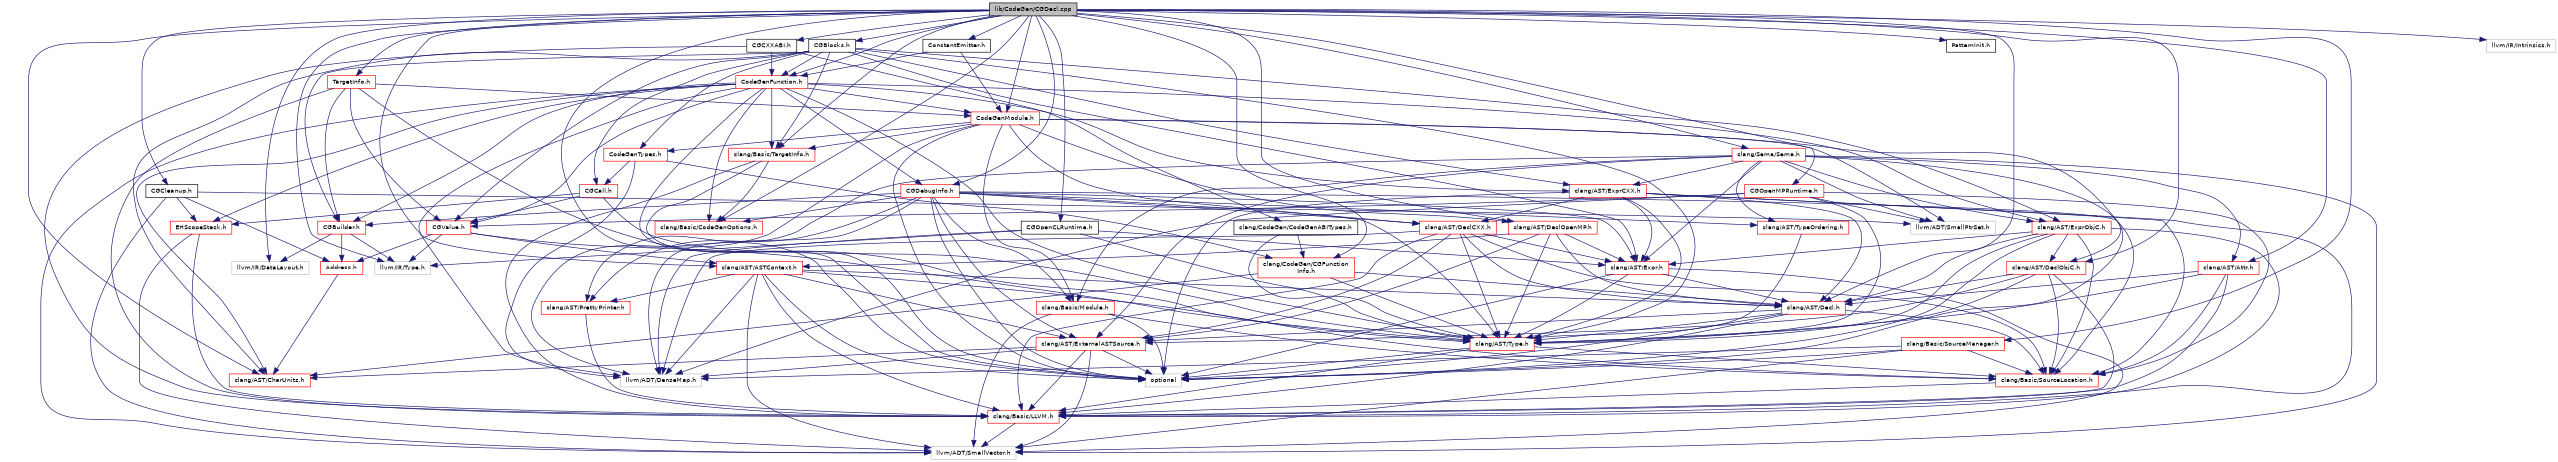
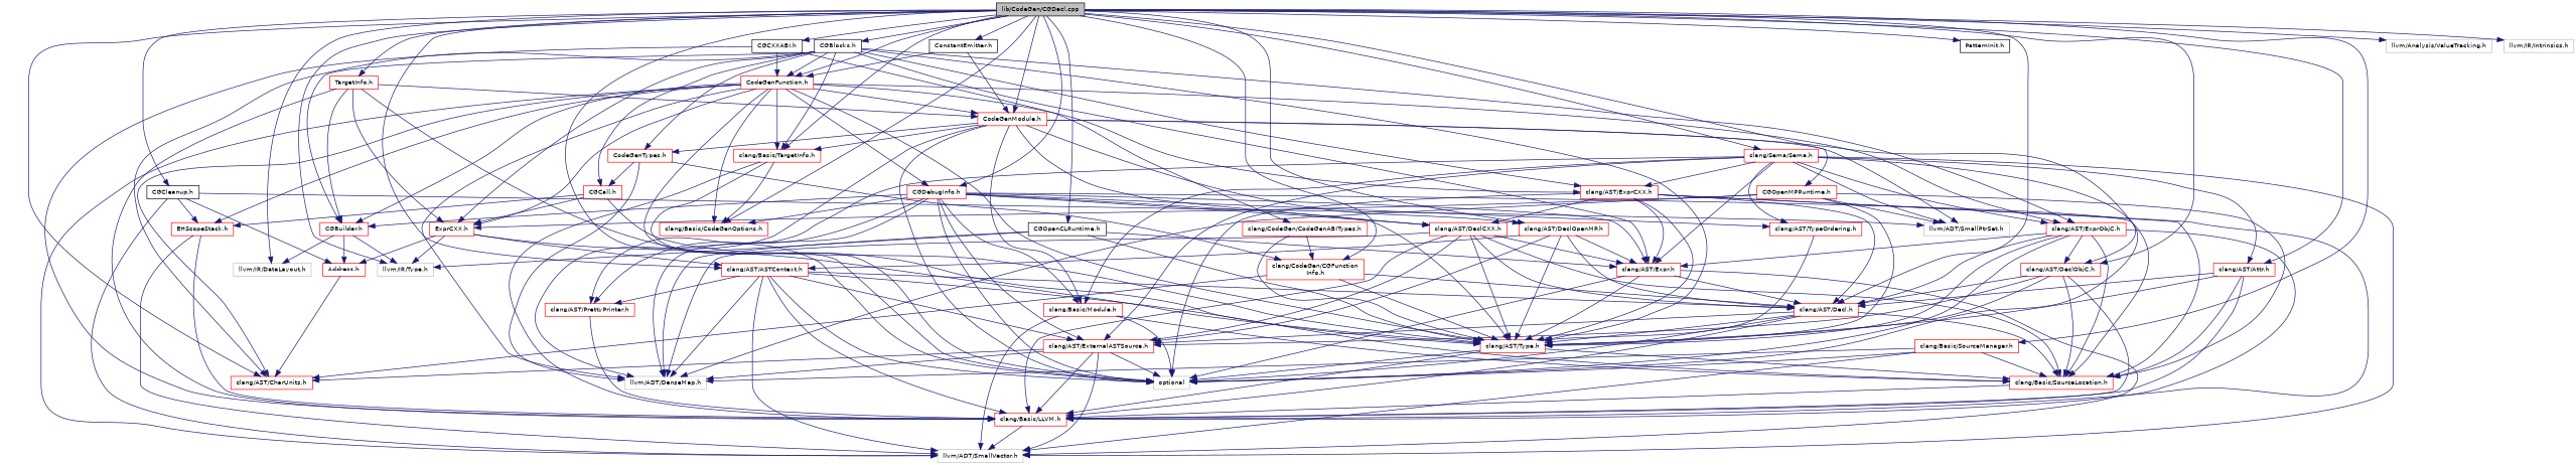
  digraph {
    node [color=red fontname=Helvetica fontsize=10 shape=record]
    edge [color=midnightblue fontname=Helvetica fontsize=10 labelfontname=Helvetica labelfontsize=10 style=solid]
    n1 [color=black fillcolor=grey75 fontcolor=black height=0.2 label="lib/CodeGen/CGDecl.cpp" style=filled width=0.4]
    n2 [color=black height=0.2 label="CGBlocks.h" width=0.4]
    n3 [height=0.2 label="clang/AST/CharUnits.h" width=0.4]
    n4 [color=grey75 height=0.2 label="llvm/IR/DataLayout.h" width=0.4]
    n5 [color=grey75 height=0.2 label="llvm/IR/Type.h" width=0.4]
    n6 [height=0.2 label="clang/AST/ASTContext.h" width=0.4]
    n7 [height=0.2 label="clang/AST/Decl.h" width=0.4]
    n8 [color=grey75 height=0.2 label=optional width=0.4]
    n9 [height=0.2 label="CodeGenFunction.h" width=0.4]
    n10 [height=0.2 label="CGDebugInfo.h" width=0.4]
    n11 [height=0.2 label="clang/Basic/CodeGenOptions.h" width=0.4]
    n12 [height=0.2 label="CodeGenModule.h" width=0.4]
    n13 [height=0.2 label="clang/CodeGen/CGFunction\lInfo.h" width=0.4]
    n14 [height=0.2 label="clang/AST/DeclObjC.h" width=0.4]
    n15 [height=0.2 label="clang/AST/DeclOpenMP.h" width=0.4]
    n16 [height=0.2 label="clang/Basic/TargetInfo.h" width=0.4]
    n17 [color=black height=0.2 label="CGCXXABI.h" width=0.4]
    n18 [color=black height=0.2 label="CGCleanup.h" width=0.4]
    n19 [color=black height=0.2 label="CGOpenCLRuntime.h" width=0.4]
    n20 [height=0.2 label="CGOpenMPRuntime.h" width=0.4]
    n21 [color=black height=0.2 label="ConstantEmitter.h" width=0.4]
    n22 [color=black height=0.2 label="PatternInit.h" width=0.4]
    n23 [height=0.2 label="TargetInfo.h" width=0.4]
    n24 [height=0.2 label="clang/AST/Attr.h" width=0.4]
    n25 [height=0.2 label="clang/Basic/SourceManager.h" width=0.4]
    n26 [height=0.2 label="clang/Sema/Sema.h" width=0.4]
+   n27 [color=grey75 height=0.2 label="llvm/Analysis/ValueTracking.h" width=0.4]
    n28 [color=grey75 height=0.2 label="llvm/IR/Intrinsics.h" width=0.4]
    n29 [height=0.2 label="CGBuilder.h" width=0.4]
    n30 [height=0.2 label="CGCall.h" width=0.4]
-   n31 [height=0.2 label="CGValue.h" width=0.4]
+   n31 [height=0.2 label="ExprCXX.h" width=0.4]
    n32 [height=0.2 label="clang/AST/Type.h" width=0.4]
    n33 [height=0.2 label="clang/AST/Expr.h" width=0.4]
    n34 [height=0.2 label="CodeGenTypes.h" width=0.4]
    n35 [height=0.2 label="clang/AST/ExprCXX.h" width=0.4]
    n36 [height=0.2 label="clang/AST/ExprObjC.h" width=0.4]
    n37 [height=0.2 label="clang/AST/ExternalASTSource.h" width=0.4]
    n38 [height=0.2 label="clang/Basic/LLVM.h" width=0.4]
    n39 [color=grey75 height=0.2 label="llvm/ADT/SmallVector.h" width=0.4]
    n40 [color=grey75 height=0.2 label="llvm/ADT/DenseMap.h" width=0.4]
    n41 [height=0.2 label="clang/Basic/SourceLocation.h" width=0.4]
    n42 [height=0.2 label="clang/AST/PrettyPrinter.h" width=0.4]
    n43 [height=0.2 label="EHScopeStack.h" width=0.4]
    n44 [height=0.2 label="clang/AST/DeclCXX.h" width=0.4]
    n45 [height=0.2 label="clang/AST/TypeOrdering.h" width=0.4]
    n46 [height=0.2 label="clang/Basic/Module.h" width=0.4]
    n47 [color=grey75 height=0.2 label="llvm/ADT/SmallPtrSet.h" width=0.4]
-   n48 [color=black height=0.2 label="clang/CodeGen/CodeGenABITypes.h" width=0.4]
+   n48 [height=0.2 label="clang/CodeGen/CodeGenABITypes.h" width=0.4]
    n49 [height=0.2 label="Address.h" width=0.4]
    n1 -> n2
    n1 -> n3
    n1 -> n4
    n1 -> n5
    n1 -> n6
    n1 -> n7
    n1 -> n8
    n1 -> n9
    n1 -> n10
    n1 -> n11
    n1 -> n12
    n1 -> n13
    n1 -> n14
    n1 -> n15
    n1 -> n16
    n1 -> n17
    n1 -> n18
    n1 -> n19
    n1 -> n20
    n1 -> n21
    n1 -> n22
    n1 -> n23
    n1 -> n24
    n1 -> n25
    n1 -> n26
+   n1 -> n27
    n1 -> n28
    n2 -> n3
    n2 -> n9
    n2 -> n16
    n2 -> n29
    n2 -> n30
    n2 -> n31
    n2 -> n32
    n2 -> n33
    n2 -> n34
    n2 -> n35
    n2 -> n36
    n6 -> n7
    n6 -> n8
    n6 -> n37
    n6 -> n38
    n6 -> n39
    n6 -> n40
    n6 -> n41
    n6 -> n42
    n7 -> n8
    n7 -> n32
    n7 -> n37
    n7 -> n38
    n7 -> n41
    n9 -> n3
    n9 -> n8
    n9 -> n10
    n9 -> n11
    n9 -> n12
    n9 -> n16
    n9 -> n29
    n9 -> n31
    n9 -> n32
    n9 -> n35
    n9 -> n36
    n9 -> n39
    n9 -> n40
    n9 -> n43
    n10 -> n8
    n10 -> n11
    n10 -> n29
    n10 -> n32
    n10 -> n33
    n10 -> n37
    n10 -> n40
    n10 -> n41
    n10 -> n42
    n10 -> n44
    n10 -> n45
    n10 -> n46
    n12 -> n8
    n12 -> n14
    n12 -> n15
    n12 -> n16
    n12 -> n34
    n12 -> n40
    n12 -> n44
    n12 -> n46
    n12 -> n47
    n13 -> n3
    n13 -> n7
    n13 -> n32
    n14 -> n7
    n14 -> n32
    n14 -> n37
    n14 -> n38
    n14 -> n41
    n15 -> n6
    n15 -> n7
    n15 -> n32
    n15 -> n33
    n15 -> n37
    n16 -> n8
    n16 -> n11
    n16 -> n38
    n17 -> n9
    n17 -> n38
    n17 -> n48
    n18 -> n39
    n18 -> n43
    n18 -> n47
    n18 -> n49
    n19 -> n5
    n19 -> n32
    n19 -> n33
    n19 -> n40
    n20 -> n31
    n20 -> n32
    n20 -> n40
    n20 -> n41
    n20 -> n47
    n21 -> n9
    n21 -> n12
    n23 -> n12
    n23 -> n29
    n23 -> n31
    n23 -> n32
    n23 -> n38
    n24 -> n7
    n24 -> n32
    n24 -> n38
    n24 -> n41
    n25 -> n8
    n25 -> n39
    n25 -> n40
    n25 -> n41
    n26 -> n8
    n26 -> n24
    n26 -> n33
    n26 -> n35
    n26 -> n36
    n26 -> n37
    n26 -> n39
    n26 -> n42
    n26 -> n45
    n26 -> n46
    n26 -> n47
    n29 -> n4
    n29 -> n5
    n29 -> n49
    n30 -> n31
    n30 -> n32
    n30 -> n43
    n31 -> n5
    n31 -> n6
    n31 -> n32
    n31 -> n49
    n32 -> n8
    n32 -> n38
    n32 -> n41
    n33 -> n7
    n33 -> n8
    n33 -> n32
    n33 -> n39
    n34 -> n13
    n34 -> n30
    n34 -> n40
    n35 -> n7
    n35 -> n8
    n35 -> n32
    n35 -> n33
    n35 -> n38
    n35 -> n41
    n35 -> n44
    n36 -> n7
    n36 -> n8
    n36 -> n14
    n36 -> n32
    n36 -> n33
    n36 -> n38
    n36 -> n41
    n37 -> n3
    n37 -> n8
    n37 -> n38
    n37 -> n39
    n37 -> n40
    n38 -> n39
    n41 -> n38
    n42 -> n38
    n43 -> n38
    n43 -> n39
    n44 -> n7
    n44 -> n32
    n44 -> n33
    n44 -> n37
    n44 -> n38
    n44 -> n40
    n44 -> n41
    n45 -> n32
    n46 -> n8
    n46 -> n39
    n46 -> n41
    n48 -> n13
    n48 -> n32
    n49 -> n3
  }
